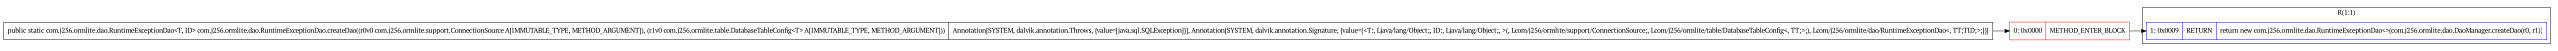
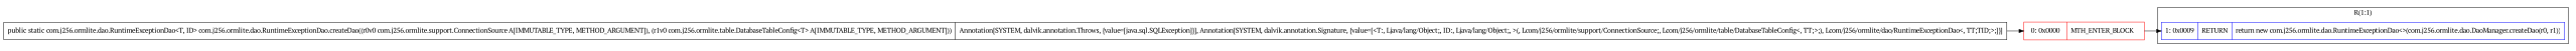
  digraph {
    rankdir=LR
    fontname="PT Serif"
    node [shape=record fontname="PT Serif"]
    edge [fontname="PT Serif"]
    n1 [color=blue label="{1\:\ 0x0009|RETURN\l|return new com.j256.ormlite.dao.RuntimeExceptionDao\<\>(com.j256.ormlite.dao.DaoManager.createDao(r0, r1))\l}"]
-   n2 [color=red label="{0\:\ 0x0000|METHOD_ENTER_BLOCK\l}"]
+   n2 [color=red label="{0\:\ 0x0000|MTH_ENTER_BLOCK\l}"]
    n3 [label="{public static com.j256.ormlite.dao.RuntimeExceptionDao\<T, ID\> com.j256.ormlite.dao.RuntimeExceptionDao.createDao((r0v0 com.j256.ormlite.support.ConnectionSource A[IMMUTABLE_TYPE, METHOD_ARGUMENT]), (r1v0 com.j256.ormlite.table.DatabaseTableConfig\<T\> A[IMMUTABLE_TYPE, METHOD_ARGUMENT]))  | Annotation[SYSTEM, dalvik.annotation.Throws, \{value=[java.sql.SQLException]\}], Annotation[SYSTEM, dalvik.annotation.Signature, \{value=[\<T:, Ljava\/lang\/Object;, ID:, Ljava\/lang\/Object;, \>(, Lcom\/j256\/ormlite\/support\/ConnectionSource;, Lcom\/j256\/ormlite\/table\/DatabaseTableConfig\<, TT;\>;), Lcom\/j256\/ormlite\/dao\/RuntimeExceptionDao\<, TT;TID;\>;]\}]\l}"]
    subgraph cluster_1 {
      label="R(1:1)"
      n1
    }
    n2 -> n1
    n3 -> n2
  }
